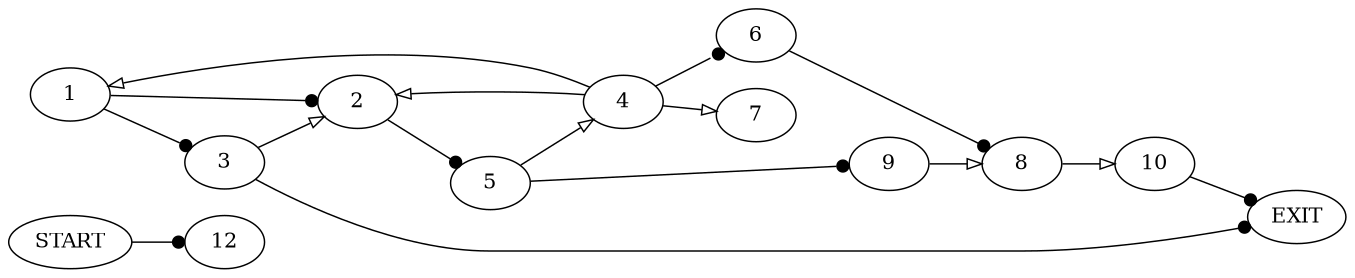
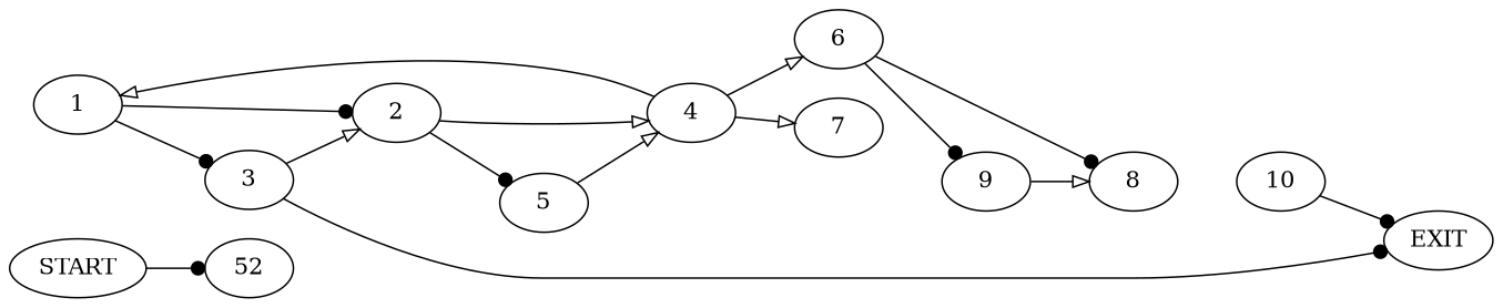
  digraph {
    rankdir=LR
    edge [arrowhead=dot]
    n1 [label=START]
-   12
+   12 [label=52]
    1
    2
    3
    n6 [label=EXIT]
    4
    5
    6
    7
    8
    9
    10
    n1 -> 12
    1 -> 2
    1 -> 3
-   4 -> 2 [arrowhead=onormal]
+   2 -> 4 [arrowhead=onormal]
    2 -> 5
    3 -> 2 [arrowhead=onormal]
    3 -> n6
    4 -> 1 [arrowhead=onormal]
-   4 -> 6
+   4 -> 6 [arrowhead=onormal]
    4 -> 7 [arrowhead=onormal]
    5 -> 4 [arrowhead=onormal]
    6 -> 8
-   5 -> 9
-   8 -> 10 [arrowhead=onormal]
+   6 -> 9
    9 -> 8 [arrowhead=onormal]
    10 -> n6
  }
